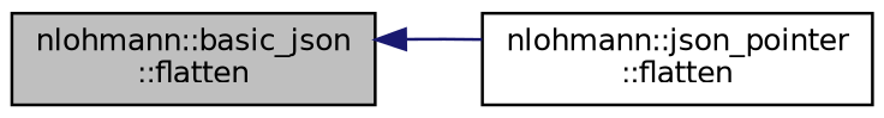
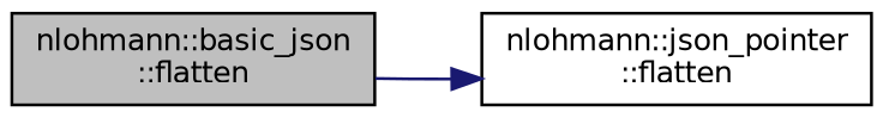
  digraph {
    rankdir=LR
    node [color=black fontname=Helvetica fontsize=10 shape=record style=filled]
    n1 [fillcolor=grey75 fontcolor=black height=0.2 label="nlohmann::basic_json\l::flatten" width=0.4]
    n2 [fillcolor=white height=0.2 label="nlohmann::json_pointer\l::flatten" width=0.4]
-   n2 -> n1 [color=midnightblue fontname=Helvetica fontsize=10 labelfontname=Helvetica labelfontsize=10 style=solid]
+   n1 -> n2 [color=midnightblue fontname=Helvetica fontsize=10 labelfontname=Helvetica labelfontsize=10 style=solid]
  }
